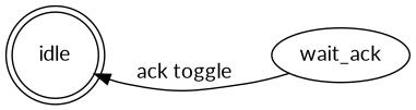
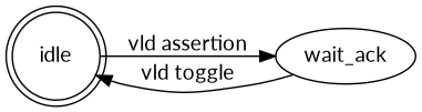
  digraph {
    rankdir=LR
    fontname=Lato
    node [fontname=Lato]
    edge [fontname=Lato]
    idle [shape=doublecircle]
    wait_ack [shape=oval]
-   wait_ack -> idle [label="ack toggle"]
+   idle -> wait_ack [label="vld assertion"]
+   wait_ack -> idle [label="vld toggle"]
  }
